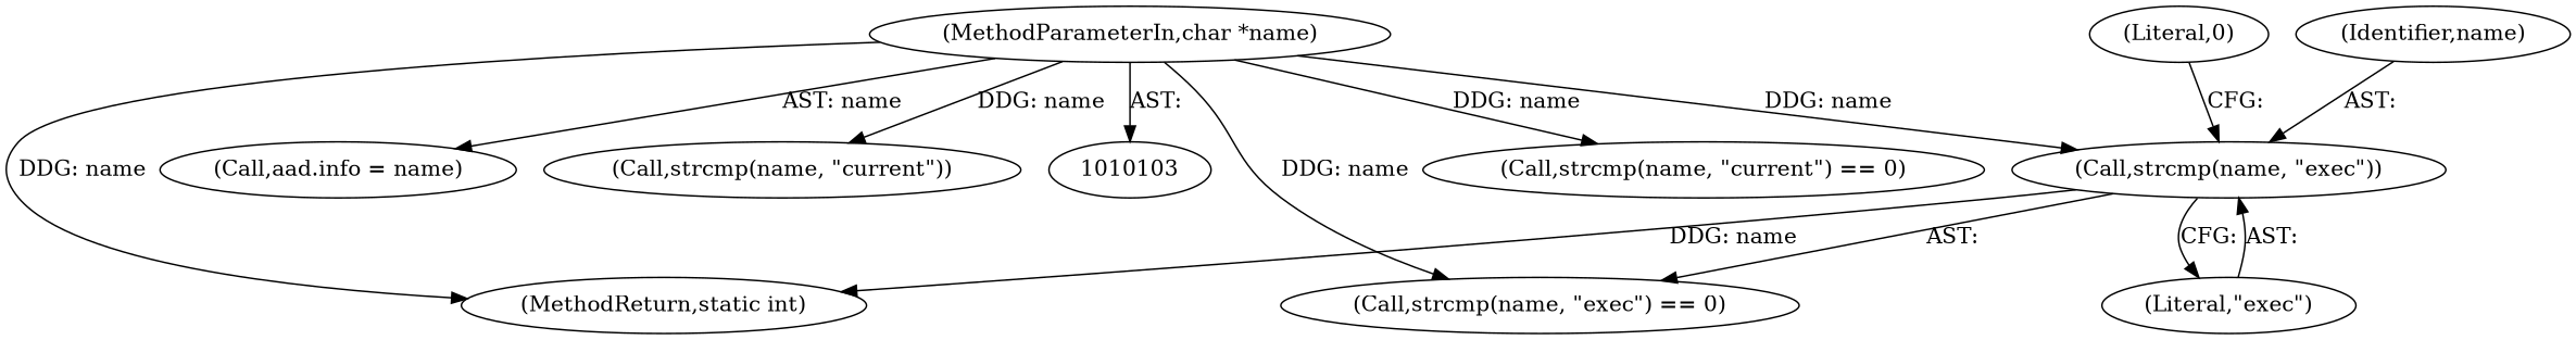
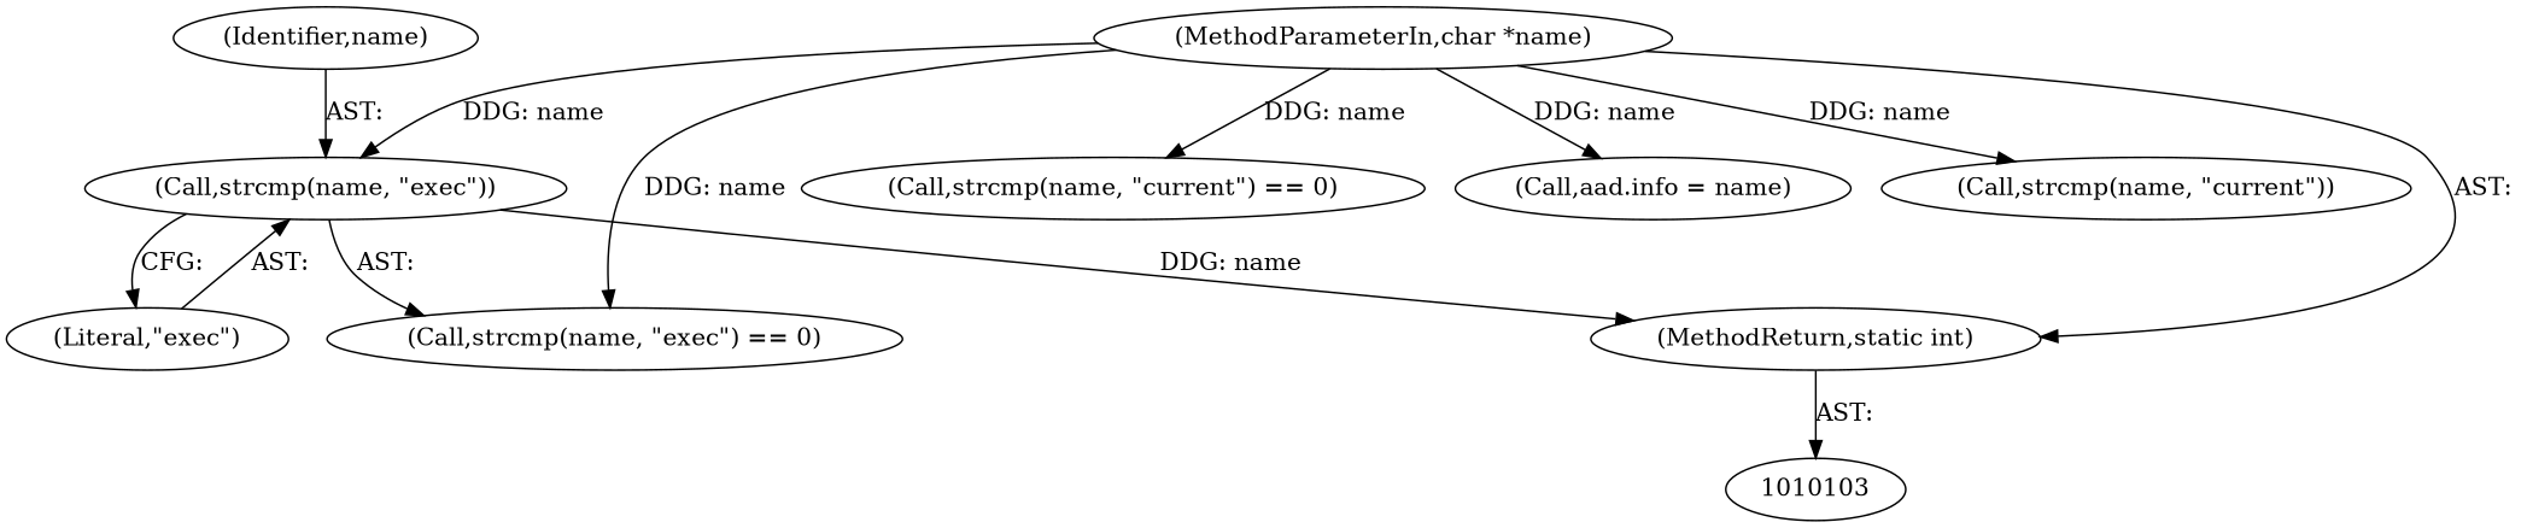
  digraph {
    n1 [label="(Call,strcmp(name, \"exec\"))"]
    n2 [label="(Literal,\"exec\")"]
    n3 [label="(MethodReturn,static int)"]
    n4 [label="(Call,strcmp(name, \"exec\") == 0)"]
    n5 [label="(MethodParameterIn,char *name)"]
    n6 [label="(Call,strcmp(name, \"current\") == 0)"]
    n7 [label="(Call,aad.info = name)"]
    n8 [label="(Call,strcmp(name, \"current\"))"]
    n9 [label=1010103]
-   n10 [label="(Literal,0)"]
    n11 [label="(Identifier,name)"]
    n1 -> n2 [label="CFG: "]
    n1 -> n3 [label="DDG: name"]
    n1 -> n4 [label="AST: "]
    n2 -> n1 [label="AST: "]
    n5 -> n1 [label="DDG: name"]
-   n5 -> n3 [label="DDG: name"]
+   n5 -> n3 [label="AST: "]
    n5 -> n4 [label="DDG: name"]
    n5 -> n6 [label="DDG: name"]
-   n5 -> n7 [label="AST: name"]
+   n5 -> n7 [label="DDG: name"]
    n5 -> n8 [label="DDG: name"]
-   n5 -> n9 [label="AST: "]
-   n10 -> n1 [label="CFG: "]
+   n3 -> n9 [label="AST: "]
    n11 -> n1 [label="AST: "]
  }
